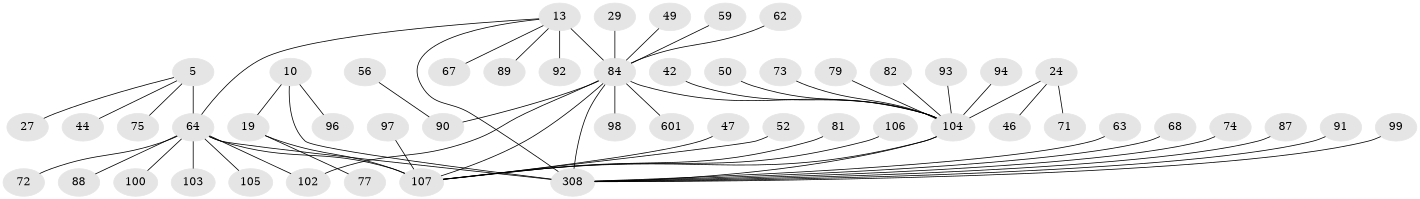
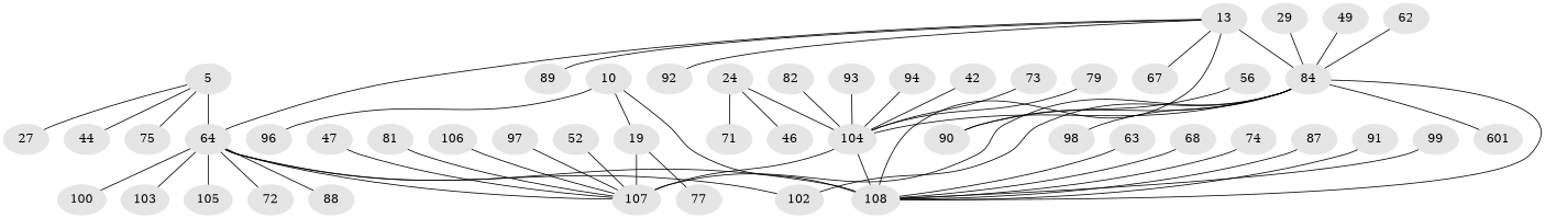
  graph {
    node [color=gray90 style=filled]
    5 [super="+4"]
    27
    44
    64 [super="+3+40+48+61"]
    75
    24 [super="+21"]
    46
    71
    104 [super="+32+53+54+25"]
-   108 [super="+51+45" label=308]
+   108 [super="+51+45"]
    107 [super="+69+20+80+78+60"]
    72
    88 [super="+55"]
    100
    102 [super="+95"]
    103
    105
    10 [super="+7"]
    19 [super="+18"]
    96
    77
    97 [super="+35"]
    13 [super="+11"]
    67
    84 [super="+15+28"]
    89
    92
    90
    98
    n30 [label=601]
    29
    42
    47
    49
-   50
    52
    56 [super="+41"]
-   59
    62
    63
    68
    73 [super="+31"]
    74
    79
    81
    82 [super="+76"]
    87
    91
    93
    94 [super="+65"]
    99
    106 [super="+58+83"]
    5 -- 27
    5 -- 44
    5 -- 64 [weight=6]
    5 -- 75
    64 -- 108
    64 -- 107 [weight=3]
    64 -- 72
    64 -- 88
    64 -- 100
    64 -- 102
    64 -- 103
    64 -- 105
    24 -- 46
    24 -- 71
    24 -- 104 [weight=6]
    104 -- 108 [weight=2]
    104 -- 107 [weight=3]
    10 -- 108 [weight=6]
    10 -- 19
    10 -- 96
    19 -- 107 [weight=6]
    19 -- 77
    97 -- 107
    13 -- 64
    13 -- 108
    13 -- 67
    13 -- 84 [weight=6]
    13 -- 89
    13 -- 92
    84 -- 104 [weight=2]
    84 -- 108 [weight=2]
    84 -- 107 [weight=2]
    84 -- 102
    84 -- 90
    84 -- 98
    84 -- n30
    29 -- 84
    42 -- 104
    47 -- 107
    49 -- 84
-   50 -- 104
    52 -- 107
    56 -- 90
-   59 -- 84
    62 -- 84
    63 -- 108
    68 -- 108
    73 -- 104
    74 -- 108
    79 -- 104
    81 -- 107
    82 -- 104
    87 -- 108
    91 -- 108
    93 -- 104
    94 -- 104
    99 -- 108
    106 -- 107
  }
